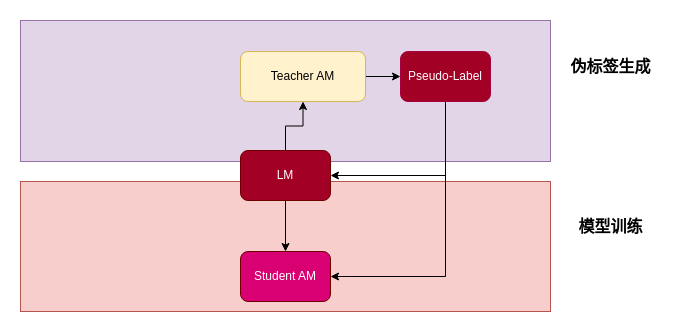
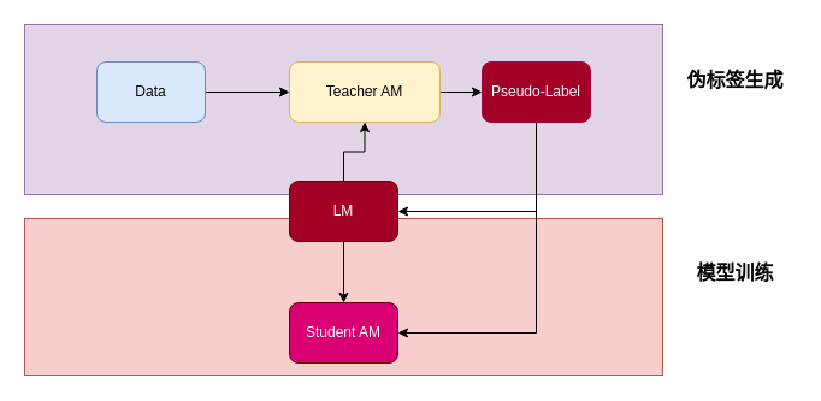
  <mxCell id="0" />
  <mxCell id="1" parent="0" />
  <mxCell id="2" value="" style="rounded=0;whiteSpace=wrap;html=1;fillColor=#f8cecc;strokeColor=#b85450;" vertex="1" parent="1"><mxGeometry x="20" y="181" width="530" height="130" as="geometry" /></mxCell>
  <mxCell id="3" value="" style="rounded=0;whiteSpace=wrap;html=1;fillColor=#e1d5e7;strokeColor=#9673a6;" vertex="1" parent="1"><mxGeometry x="20" y="20" width="530" height="141" as="geometry" /></mxCell>
+ <mxCell id="4" style="edgeStyle=orthogonalEdgeStyle;rounded=0;orthogonalLoop=1;jettySize=auto;html=1;entryX=0;entryY=0.5;entryDx=0;entryDy=0;" edge="1" parent="1" source="5" target="7"><mxGeometry relative="1" as="geometry" /></mxCell>
+ <mxCell id="5" value="Data" style="rounded=1;whiteSpace=wrap;html=1;fillColor=#dae8fc;strokeColor=#6c8ebf;" vertex="1" parent="1"><mxGeometry x="80" y="51" width="90" height="50" as="geometry" /></mxCell>
  <mxCell id="6" style="edgeStyle=orthogonalEdgeStyle;rounded=0;orthogonalLoop=1;jettySize=auto;html=1;entryX=0;entryY=0.5;entryDx=0;entryDy=0;" edge="1" parent="1" source="7" target="9"><mxGeometry relative="1" as="geometry" /></mxCell>
  <mxCell id="7" value="Teacher AM" style="rounded=1;whiteSpace=wrap;html=1;fillColor=#fff2cc;strokeColor=#d6b656;" vertex="1" parent="1"><mxGeometry x="240" y="51" width="125" height="50" as="geometry" /></mxCell>
  <mxCell id="8" style="edgeStyle=orthogonalEdgeStyle;rounded=0;orthogonalLoop=1;jettySize=auto;html=1;entryX=1;entryY=0.5;entryDx=0;entryDy=0;" edge="1" parent="1" source="9" target="14"><mxGeometry relative="1" as="geometry"><Array as="points"><mxPoint x="445" y="276" /></Array></mxGeometry></mxCell>
  <mxCell id="9" value="Pseudo-Label" style="rounded=1;whiteSpace=wrap;html=1;fillColor=#a20025;strokeColor=#A50040;fontColor=#ffffff;" vertex="1" parent="1"><mxGeometry x="400" y="51" width="90" height="50" as="geometry" /></mxCell>
  <mxCell id="10" style="edgeStyle=orthogonalEdgeStyle;rounded=0;orthogonalLoop=1;jettySize=auto;html=1;endArrow=none;endFill=0;startArrow=classic;startFill=1;exitX=1;exitY=0.5;exitDx=0;exitDy=0;" edge="1" parent="1" source="13"><mxGeometry relative="1" as="geometry"><mxPoint x="445" y="175" as="targetPoint" /><mxPoint x="335" y="175" as="sourcePoint" /></mxGeometry></mxCell>
  <mxCell id="11" style="edgeStyle=orthogonalEdgeStyle;rounded=0;orthogonalLoop=1;jettySize=auto;html=1;exitX=0.5;exitY=0;exitDx=0;exitDy=0;entryX=0.5;entryY=1;entryDx=0;entryDy=0;" edge="1" parent="1" source="13" target="7"><mxGeometry relative="1" as="geometry" /></mxCell>
  <mxCell id="12" style="edgeStyle=orthogonalEdgeStyle;rounded=0;orthogonalLoop=1;jettySize=auto;html=1;exitX=0.5;exitY=1;exitDx=0;exitDy=0;entryX=0.5;entryY=0;entryDx=0;entryDy=0;" edge="1" parent="1" source="13" target="14"><mxGeometry relative="1" as="geometry" /></mxCell>
  <mxCell id="13" value="LM" style="rounded=1;whiteSpace=wrap;html=1;fillColor=#a20025;strokeColor=#6F0000;fontColor=#ffffff;" vertex="1" parent="1"><mxGeometry x="240" y="150" width="90" height="50" as="geometry" /></mxCell>
  <mxCell id="14" value="Student AM" style="rounded=1;whiteSpace=wrap;html=1;fillColor=#d80073;strokeColor=#6F0000;fontColor=#ffffff;" vertex="1" parent="1"><mxGeometry x="240" y="251" width="90" height="50" as="geometry" /></mxCell>
  <mxCell id="15" value="&lt;font style=&quot;font-size: 16px;&quot;&gt;&lt;b&gt;伪标签生成&lt;/b&gt;&lt;/font&gt;" style="text;html=1;align=center;verticalAlign=middle;resizable=0;points=[];autosize=1;strokeColor=none;fillColor=none;" vertex="1" parent="1"><mxGeometry x="560" y="51" width="100" height="30" as="geometry" /></mxCell>
  <mxCell id="16" value="&lt;span style=&quot;font-size: 16px;&quot;&gt;&lt;b&gt;模型训练&lt;/b&gt;&lt;/span&gt;" style="text;html=1;align=center;verticalAlign=middle;resizable=0;points=[];autosize=1;strokeColor=none;fillColor=none;" vertex="1" parent="1"><mxGeometry x="565" y="211" width="90" height="30" as="geometry" /></mxCell>
